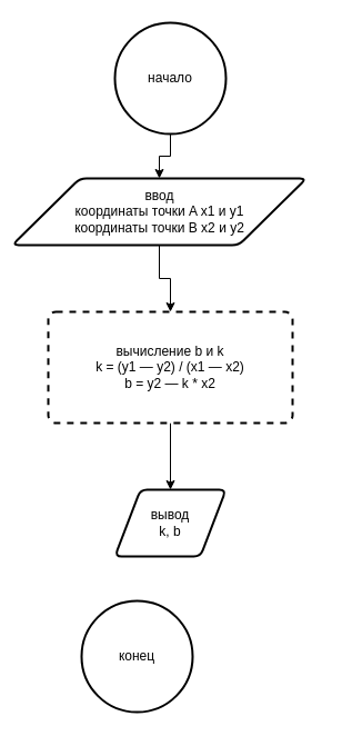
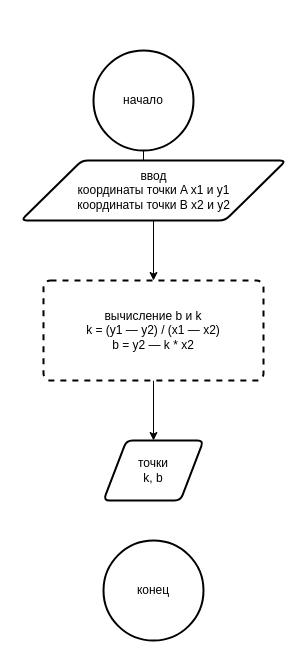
  <mxCell id="0" />
  <mxCell id="1" parent="0" />
  <mxCell id="2" style="edgeStyle=orthogonalEdgeStyle;rounded=0;orthogonalLoop=1;jettySize=auto;html=1;entryX=0.5;entryY=0;entryDx=0;entryDy=0;" parent="1" source="3" target="5" edge="1"><mxGeometry relative="1" as="geometry" /></mxCell>
- <mxCell id="3" value="начало" style="strokeWidth=2;html=1;shape=mxgraph.flowchart.start_2;whiteSpace=wrap;" parent="1" vertex="1"><mxGeometry x="103" y="20" width="100" height="100" as="geometry" /></mxCell>
+ <mxCell id="3" value="начало" style="strokeWidth=2;html=1;shape=mxgraph.flowchart.start_2;whiteSpace=wrap;" parent="1" vertex="1"><mxGeometry x="93" y="50" width="100" height="100" as="geometry" /></mxCell>
  <mxCell id="4" style="edgeStyle=orthogonalEdgeStyle;rounded=0;orthogonalLoop=1;jettySize=auto;html=1;entryX=0.5;entryY=0;entryDx=0;entryDy=0;" parent="1" source="5" target="7" edge="1"><mxGeometry relative="1" as="geometry" /></mxCell>
- <mxCell id="5" value="ввод&lt;br&gt;координаты точки A x1 и y1&lt;br&gt;координаты точки B x2 и y2" style="shape=parallelogram;html=1;strokeWidth=2;perimeter=parallelogramPerimeter;whiteSpace=wrap;rounded=1;arcSize=12;size=0.23;" parent="1" vertex="1"><mxGeometry x="10.5" y="160" width="265" height="60" as="geometry" /></mxCell>
+ <mxCell id="5" value="ввод&lt;br&gt;координаты точки A x1 и y1&lt;br&gt;координаты точки B x2 и y2" style="shape=parallelogram;html=1;strokeWidth=2;perimeter=parallelogramPerimeter;whiteSpace=wrap;rounded=1;arcSize=12;size=0.23;" parent="1" vertex="1"><mxGeometry x="20.5" y="160" width="265" height="60" as="geometry" /></mxCell>
  <mxCell id="6" style="edgeStyle=orthogonalEdgeStyle;rounded=0;orthogonalLoop=1;jettySize=auto;html=1;entryX=0.5;entryY=0;entryDx=0;entryDy=0;" parent="1" source="7" target="8" edge="1"><mxGeometry relative="1" as="geometry" /></mxCell>
  <mxCell id="7" value="вычисление b и k&lt;br&gt;&lt;div&gt;k = (y1 — y2) / (x1 — x2)&lt;/div&gt;&lt;div&gt;b = y2 — k * x2&lt;/div&gt;" style="rounded=1;whiteSpace=wrap;html=1;absoluteArcSize=1;arcSize=14;strokeWidth=2;dashed=1;" parent="1" vertex="1"><mxGeometry x="43" y="280" width="220" height="100" as="geometry" /></mxCell>
- <mxCell id="8" value="вывод&lt;br&gt;k, b" style="shape=parallelogram;html=1;strokeWidth=2;perimeter=parallelogramPerimeter;whiteSpace=wrap;rounded=1;arcSize=12;size=0.23;" parent="1" vertex="1"><mxGeometry x="103" y="440" width="100" height="60" as="geometry" /></mxCell>
- <mxCell id="9" value="конец" style="strokeWidth=2;html=1;shape=mxgraph.flowchart.start_2;whiteSpace=wrap;" parent="1" vertex="1"><mxGeometry x="73" y="540" width="100" height="100" as="geometry" /></mxCell>
+ <mxCell id="8" value="точки&lt;br&gt;k, b" style="shape=parallelogram;html=1;strokeWidth=2;perimeter=parallelogramPerimeter;whiteSpace=wrap;rounded=1;arcSize=12;size=0.23;" parent="1" vertex="1"><mxGeometry x="103" y="440" width="100" height="60" as="geometry" /></mxCell>
+ <mxCell id="9" value="конец" style="strokeWidth=2;html=1;shape=mxgraph.flowchart.start_2;whiteSpace=wrap;" parent="1" vertex="1"><mxGeometry x="103" y="540" width="100" height="100" as="geometry" /></mxCell>
